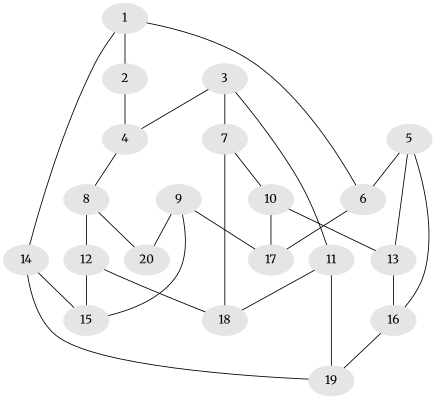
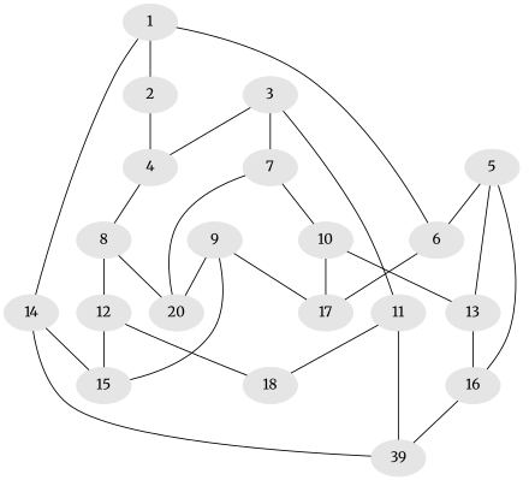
  graph {
    fontname=Merriweather
    node [color=gray90 fontname=Merriweather style=filled]
    edge [fontname=Merriweather]
    1
    2
    6
    14
    4
    17
    15
-   19
+   19 [label=39]
    8
    3
    7
    11
    10
    18
    20
    12
    5
    13
    16
    9
    1 -- 2
    1 -- 6
    1 -- 14
    2 -- 4
    6 -- 17
    14 -- 15
    14 -- 19
    4 -- 8
    8 -- 20
    8 -- 12
    3 -- 4
    3 -- 7
    3 -- 11
    7 -- 10
-   7 -- 18
+   7 -- 20
    11 -- 19
    11 -- 18
    10 -- 17
    10 -- 13
    12 -- 15
    12 -- 18
    5 -- 6
    5 -- 13
    5 -- 16
    13 -- 16
    16 -- 19
    9 -- 17
    9 -- 15
    9 -- 20
  }
